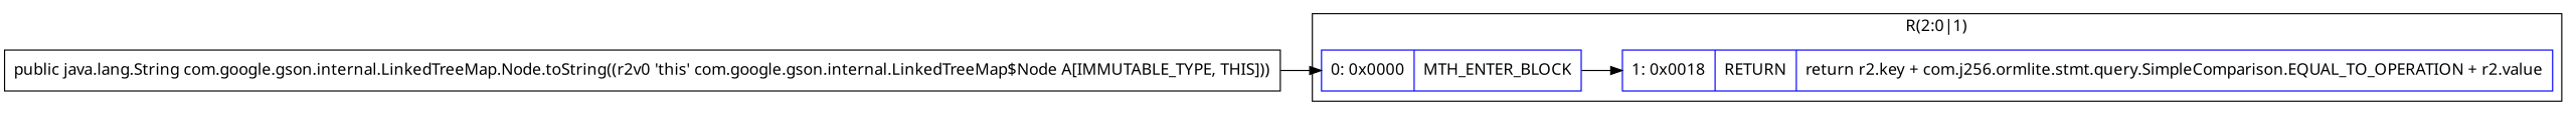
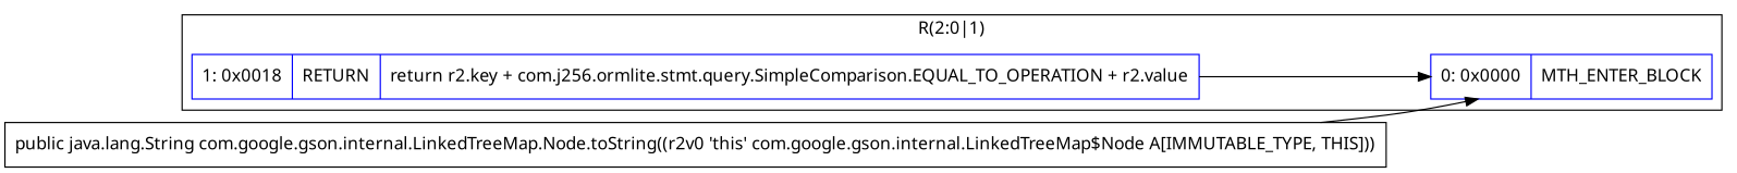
  digraph {
    rankdir=LR
    fontname="Noto Sans"
    node [color=blue shape=record fontname="Noto Sans"]
    edge [fontname="Noto Sans"]
    n1 [label="{0\:\ 0x0000|MTH_ENTER_BLOCK\l}"]
    n2 [label="{1\:\ 0x0018|RETURN\l|return r2.key + com.j256.ormlite.stmt.query.SimpleComparison.EQUAL_TO_OPERATION + r2.value\l}"]
    n3 [label="{public java.lang.String com.google.gson.internal.LinkedTreeMap.Node.toString((r2v0 'this' com.google.gson.internal.LinkedTreeMap$Node A[IMMUTABLE_TYPE, THIS])) }" color=""]
    subgraph cluster_1 {
      label="R(2:0|1)"
      n1
      n2
    }
-   n1 -> n2
+   n2 -> n1
    n3 -> n1
  }
